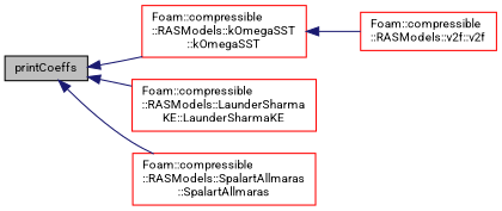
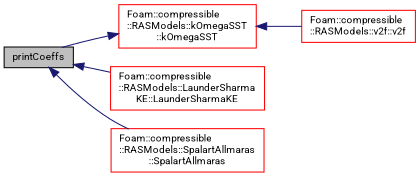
  digraph {
    fontname=Roboto
    rankdir=LR
    node [color=red fontname=Roboto fontsize=10 shape=record]
    edge [color=midnightblue dir=back fontname=Roboto fontsize=10 labelfontname=FreeSans labelfontsize=10 style=solid]
    n1 [color=black fillcolor=grey75 fontcolor=black height=0.2 label=printCoeffs style=filled width=0.4]
    n2 [height=0.2 label="Foam::compressible\l::RASModels::kOmegaSST\l::kOmegaSST" width=0.4]
    n3 [height=0.2 label="Foam::compressible\l::RASModels::LaunderSharma\lKE::LaunderSharmaKE" width=0.4]
    n4 [height=0.2 label="Foam::compressible\l::RASModels::SpalartAllmaras\l::SpalartAllmaras" width=0.4]
    n5 [height=0.2 label="Foam::compressible\l::RASModels::v2f::v2f" width=0.4]
-   n1 -> n2
+   n2 -> n1
    n1 -> n3
    n1 -> n4
    n2 -> n5
  }
